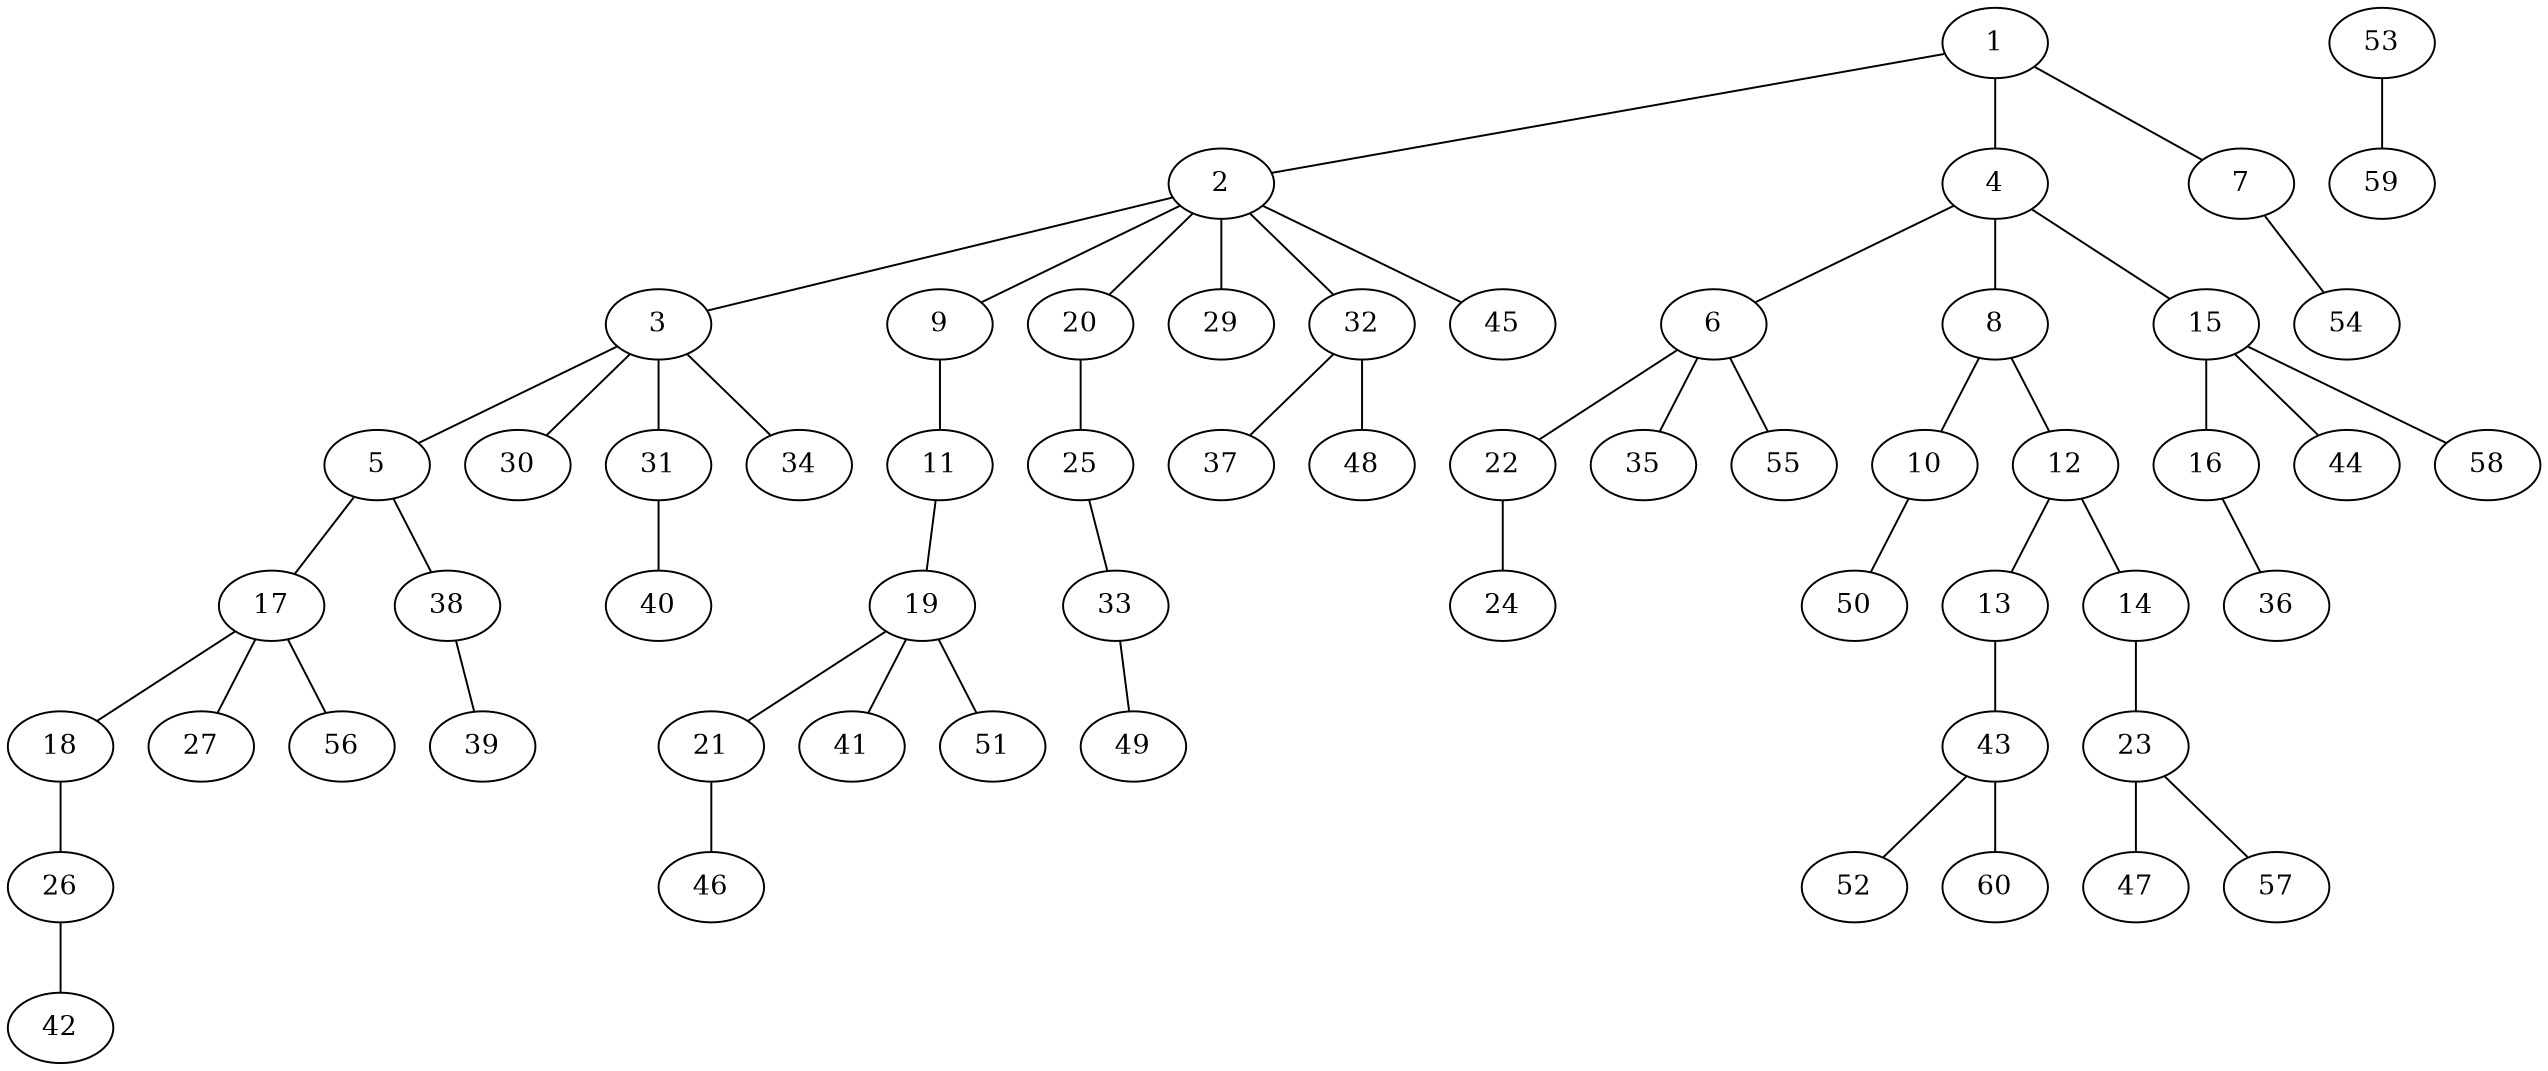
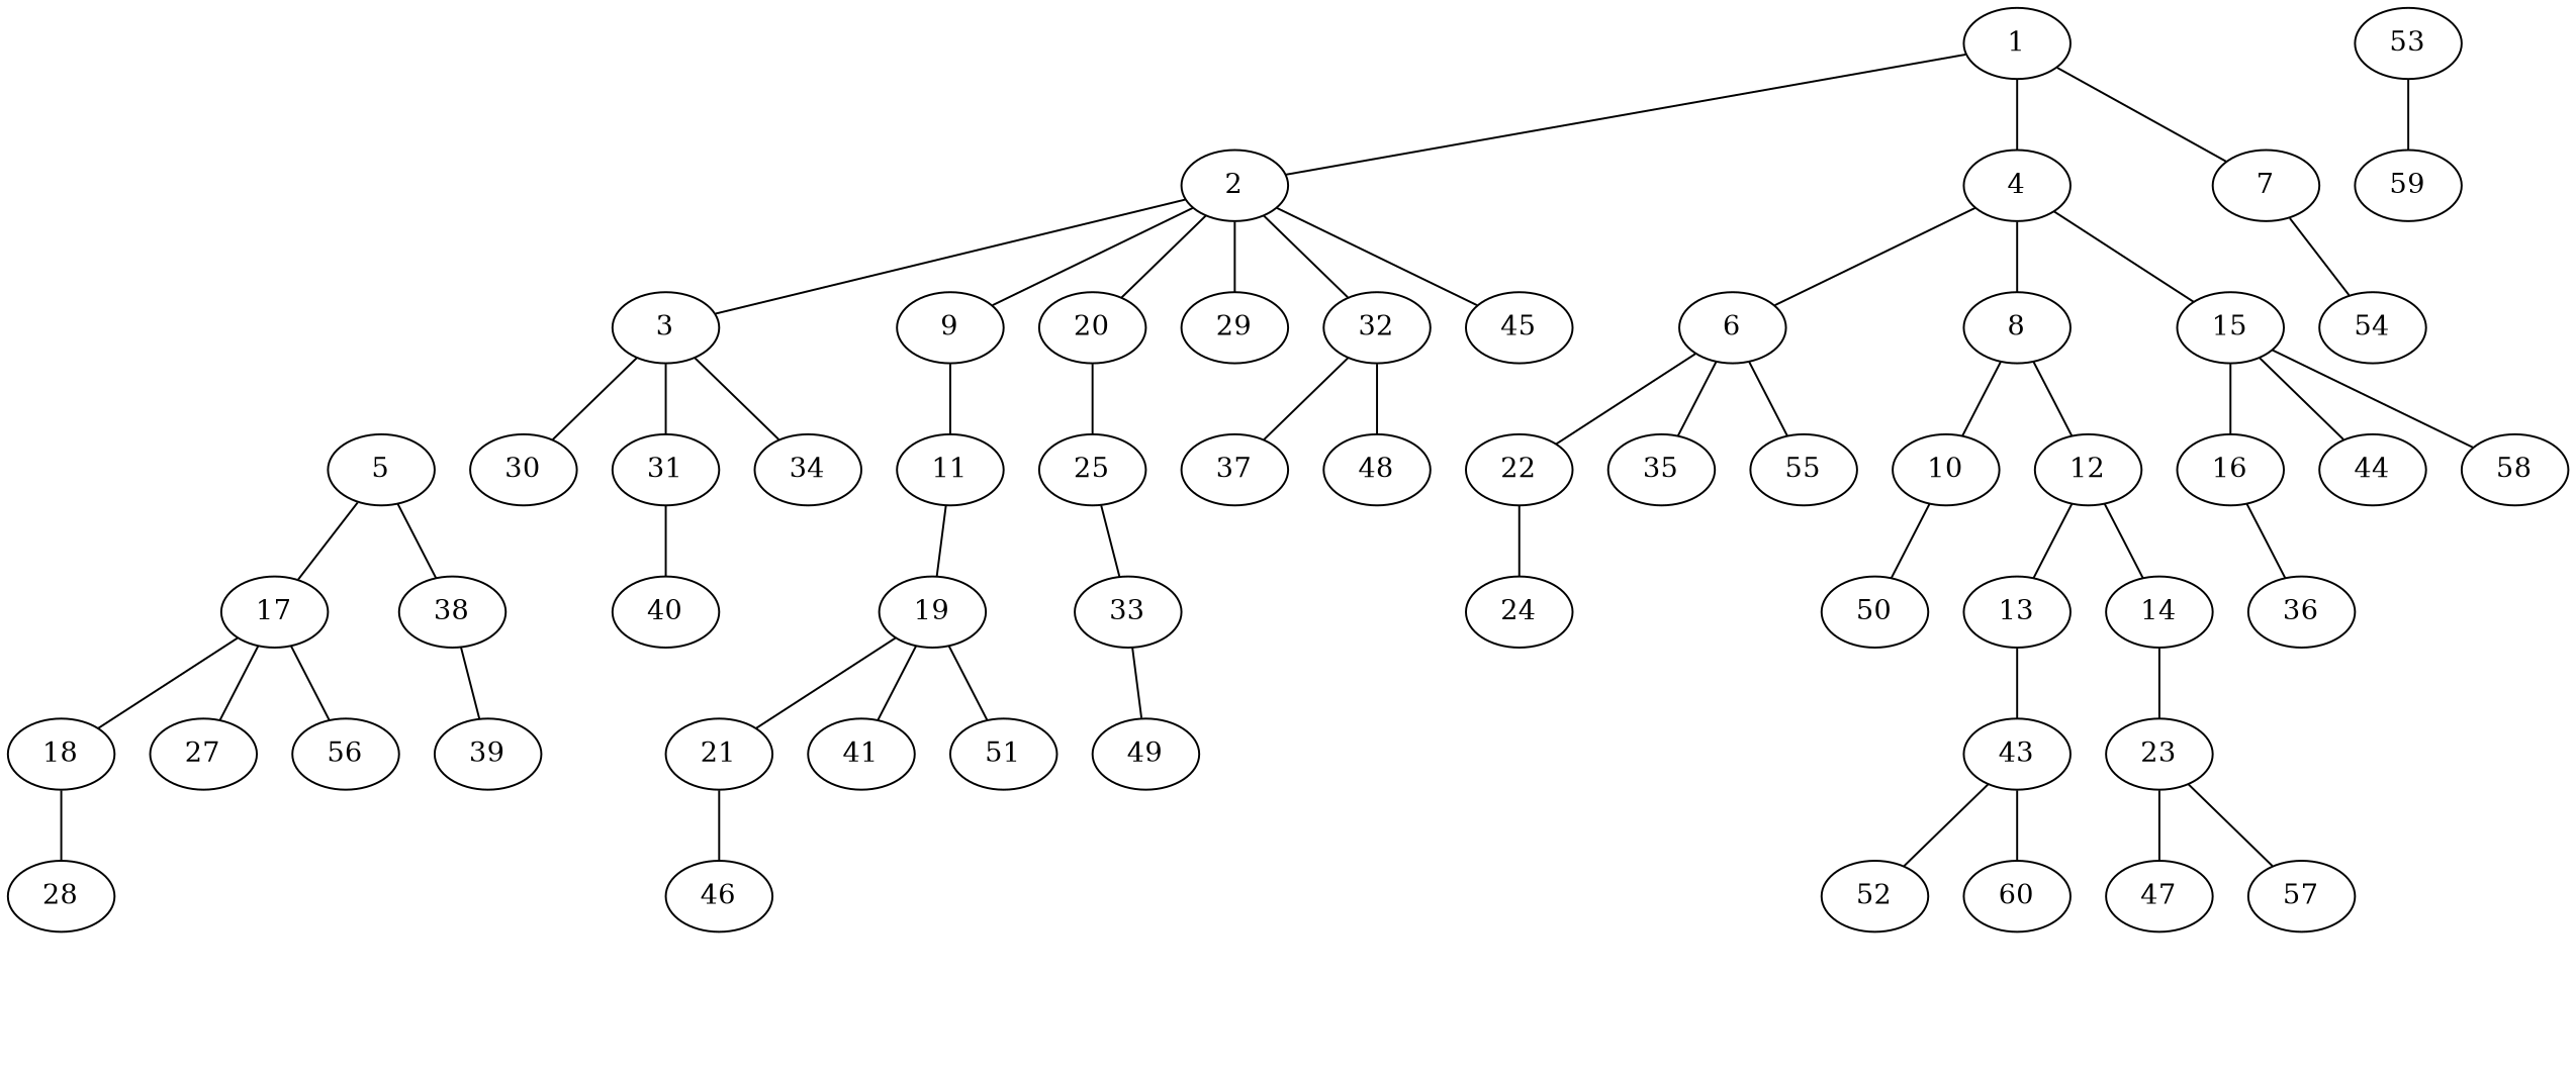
  graph {
    1
    2
    4
    7
    3
    9
    20
    29
    32
    45
    6
    8
    15
    54
    5
    30
    31
    34
    11
    25
    37
    48
    22
    35
    55
    10
    12
    17
    38
    40
    19
    33
    18
    27
    56
    39
    24
    50
    13
    14
    16
    44
    58
-   28 [label=26]
+   28
    53
    59
    43
    23
    36
    21
    41
    51
    46
    52
    60
    47
    57
-   42
    49
    1 -- 2
    1 -- 4
    1 -- 7
    2 -- 3
    2 -- 9
    2 -- 20
    2 -- 29
    2 -- 32
    2 -- 45
    4 -- 6
    4 -- 8
    4 -- 15
    7 -- 54
-   3 -- 5
    3 -- 30
    3 -- 31
    3 -- 34
    9 -- 11
    20 -- 25
    32 -- 37
    32 -- 48
    6 -- 22
    6 -- 35
    6 -- 55
    8 -- 10
    8 -- 12
    15 -- 16
    15 -- 44
    15 -- 58
    5 -- 17
    5 -- 38
    31 -- 40
    11 -- 19
    25 -- 33
    22 -- 24
    10 -- 50
    12 -- 13
    12 -- 14
    17 -- 18
    17 -- 27
    17 -- 56
    38 -- 39
    19 -- 21
    19 -- 41
    19 -- 51
    33 -- 49
    18 -- 28
    13 -- 43
    14 -- 23
    16 -- 36
-   28 -- 42
    53 -- 59
    43 -- 52
    43 -- 60
    23 -- 47
    23 -- 57
    21 -- 46
  }
